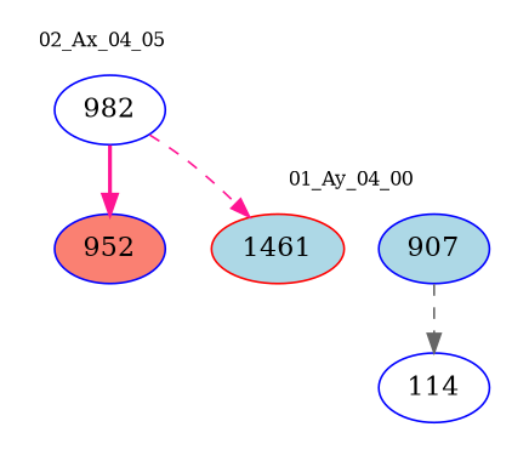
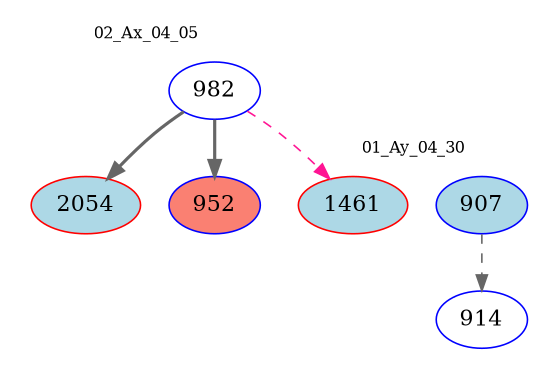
  digraph {
    node [color=blue fillcolor=lightblue style=filled]
    edge [color=gray40 style=bold]
    n1 [fillcolor=white label=982]
+   n2 [color=red label=2054]
    n3 [fillcolor=salmon label=952]
    n4 [label=907]
-   n5 [fillcolor=white label=114]
+   n5 [fillcolor=white label=914]
    n6 [color=red label=1461]
    subgraph cluster_1 {
      color=white
      fontsize=10
      label="02_Ax_04_05"
      n1
+     n2
      n3
    }
    subgraph cluster_2 {
      color=white
      fontsize=10
-     label="01_Ay_04_00"
+     label="01_Ay_04_30"
      n4
      n5
      n6
    }
-   n1 -> n3 [color=deeppink]
+   n1 -> n2
+   n1 -> n3
    n1 -> n6 [color=deeppink style=dashed]
    n4 -> n5 [style=dashed]
  }
